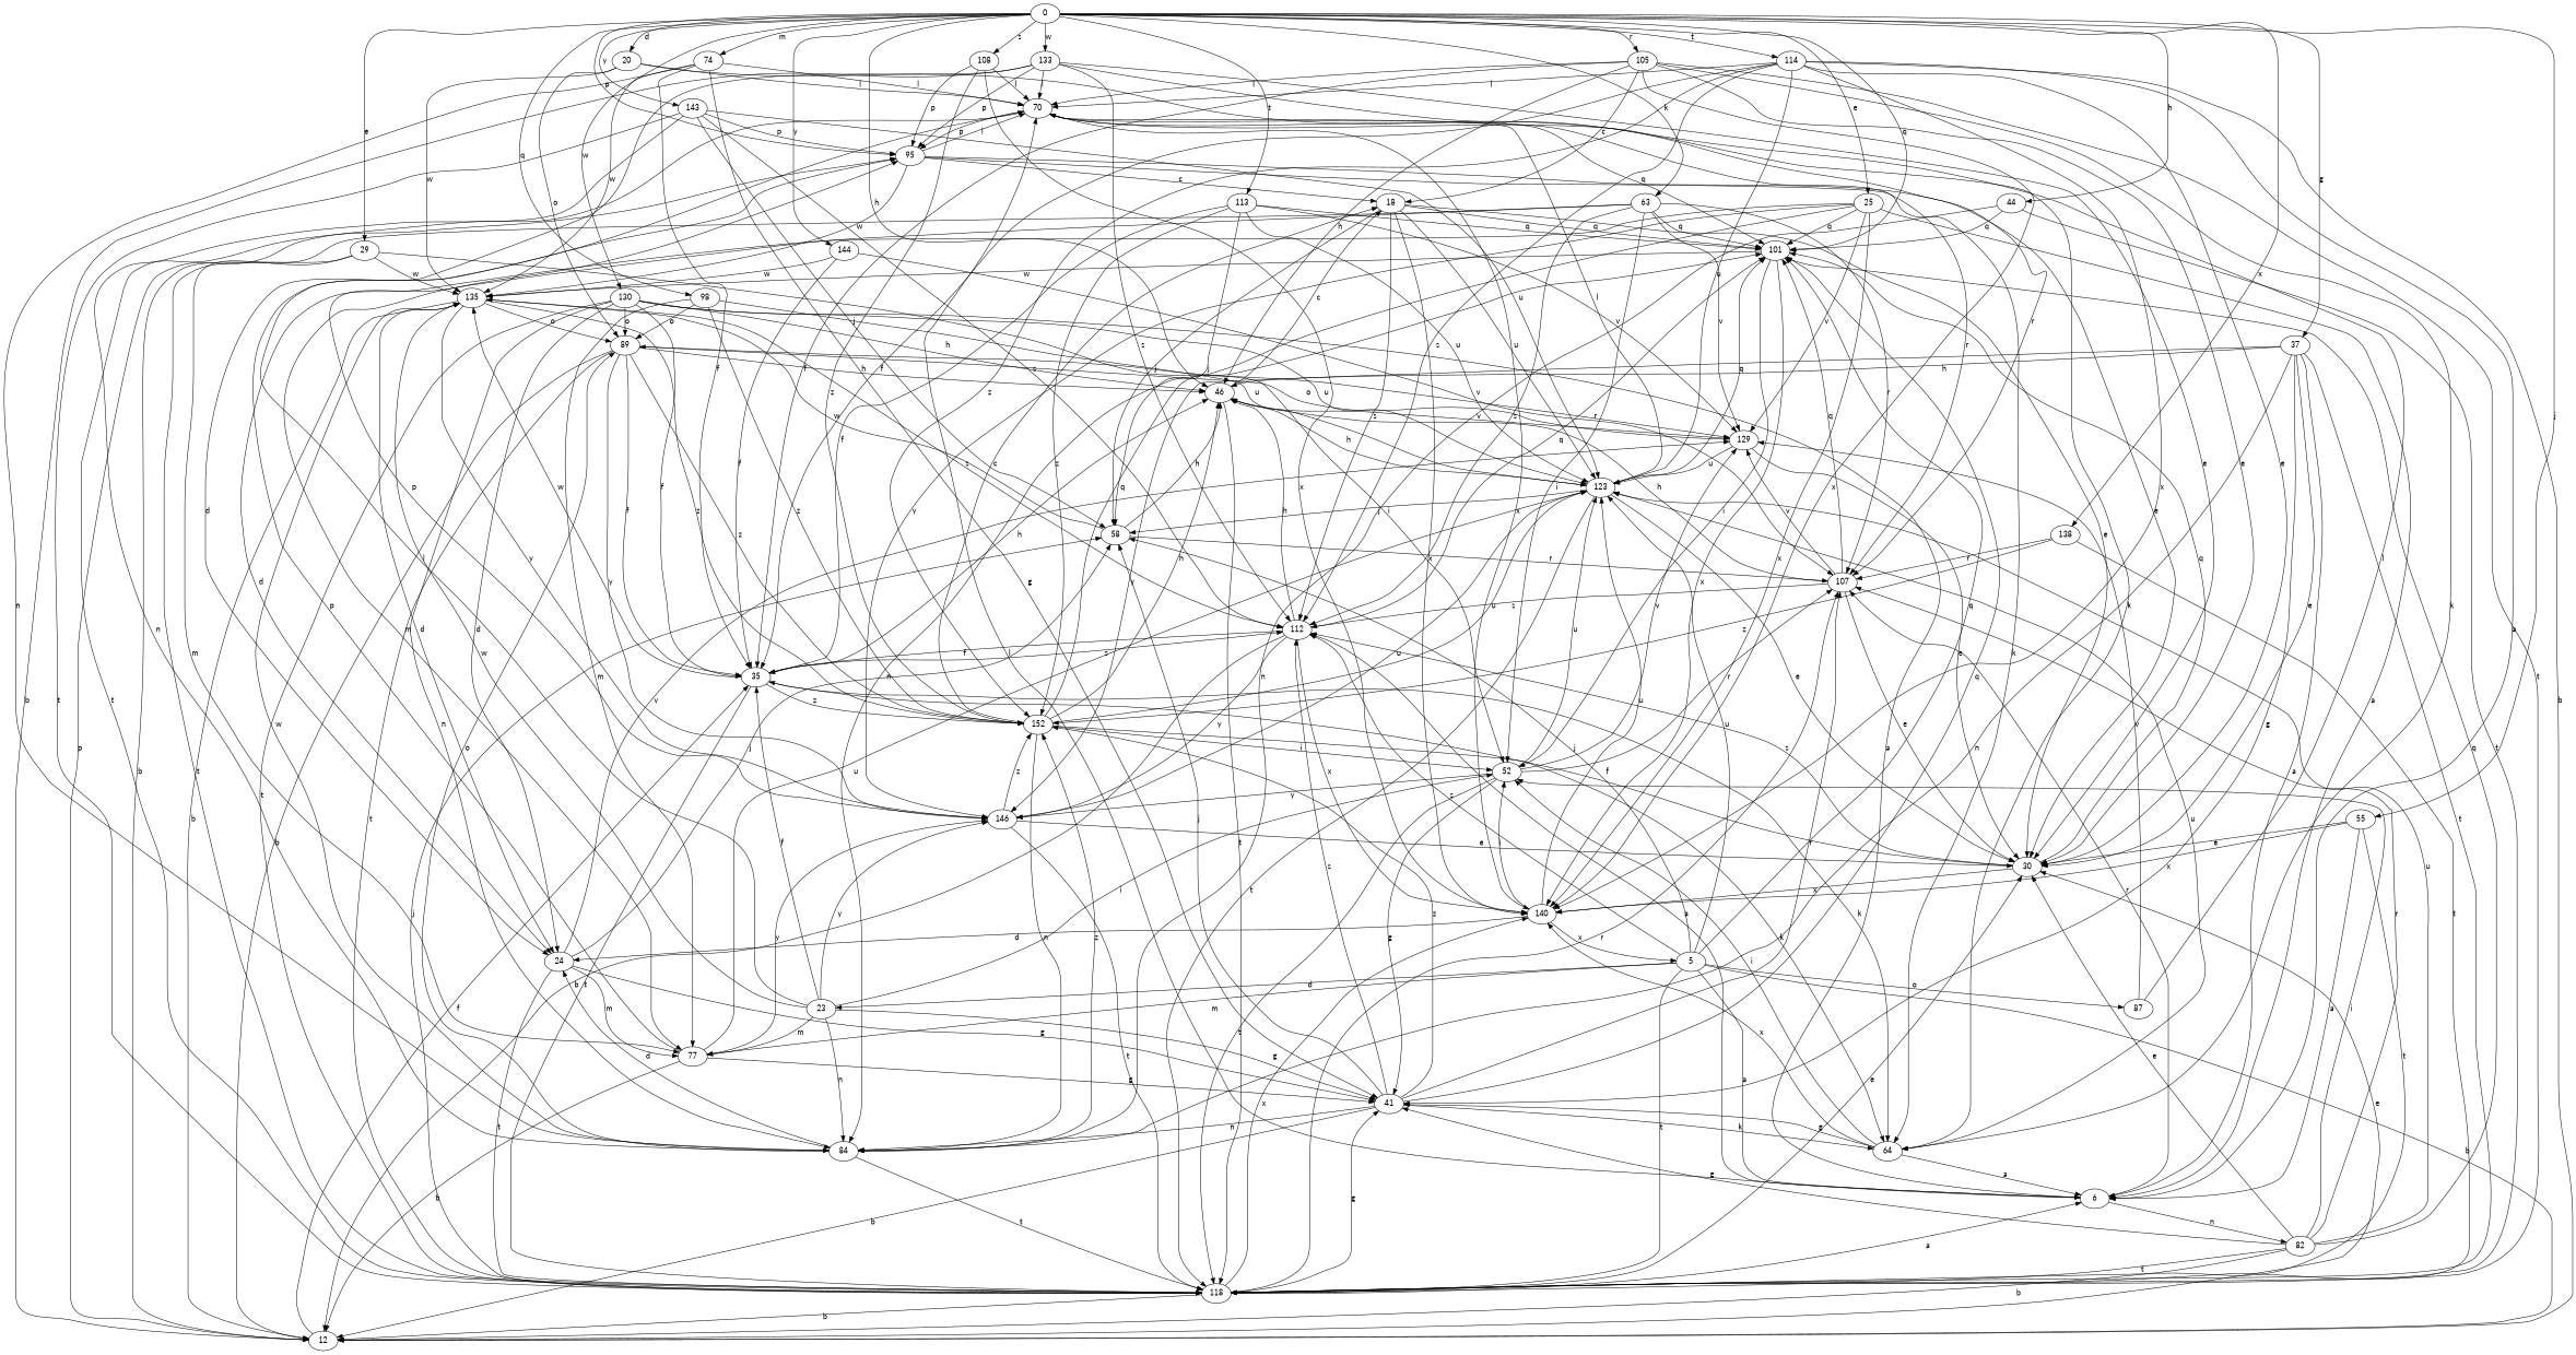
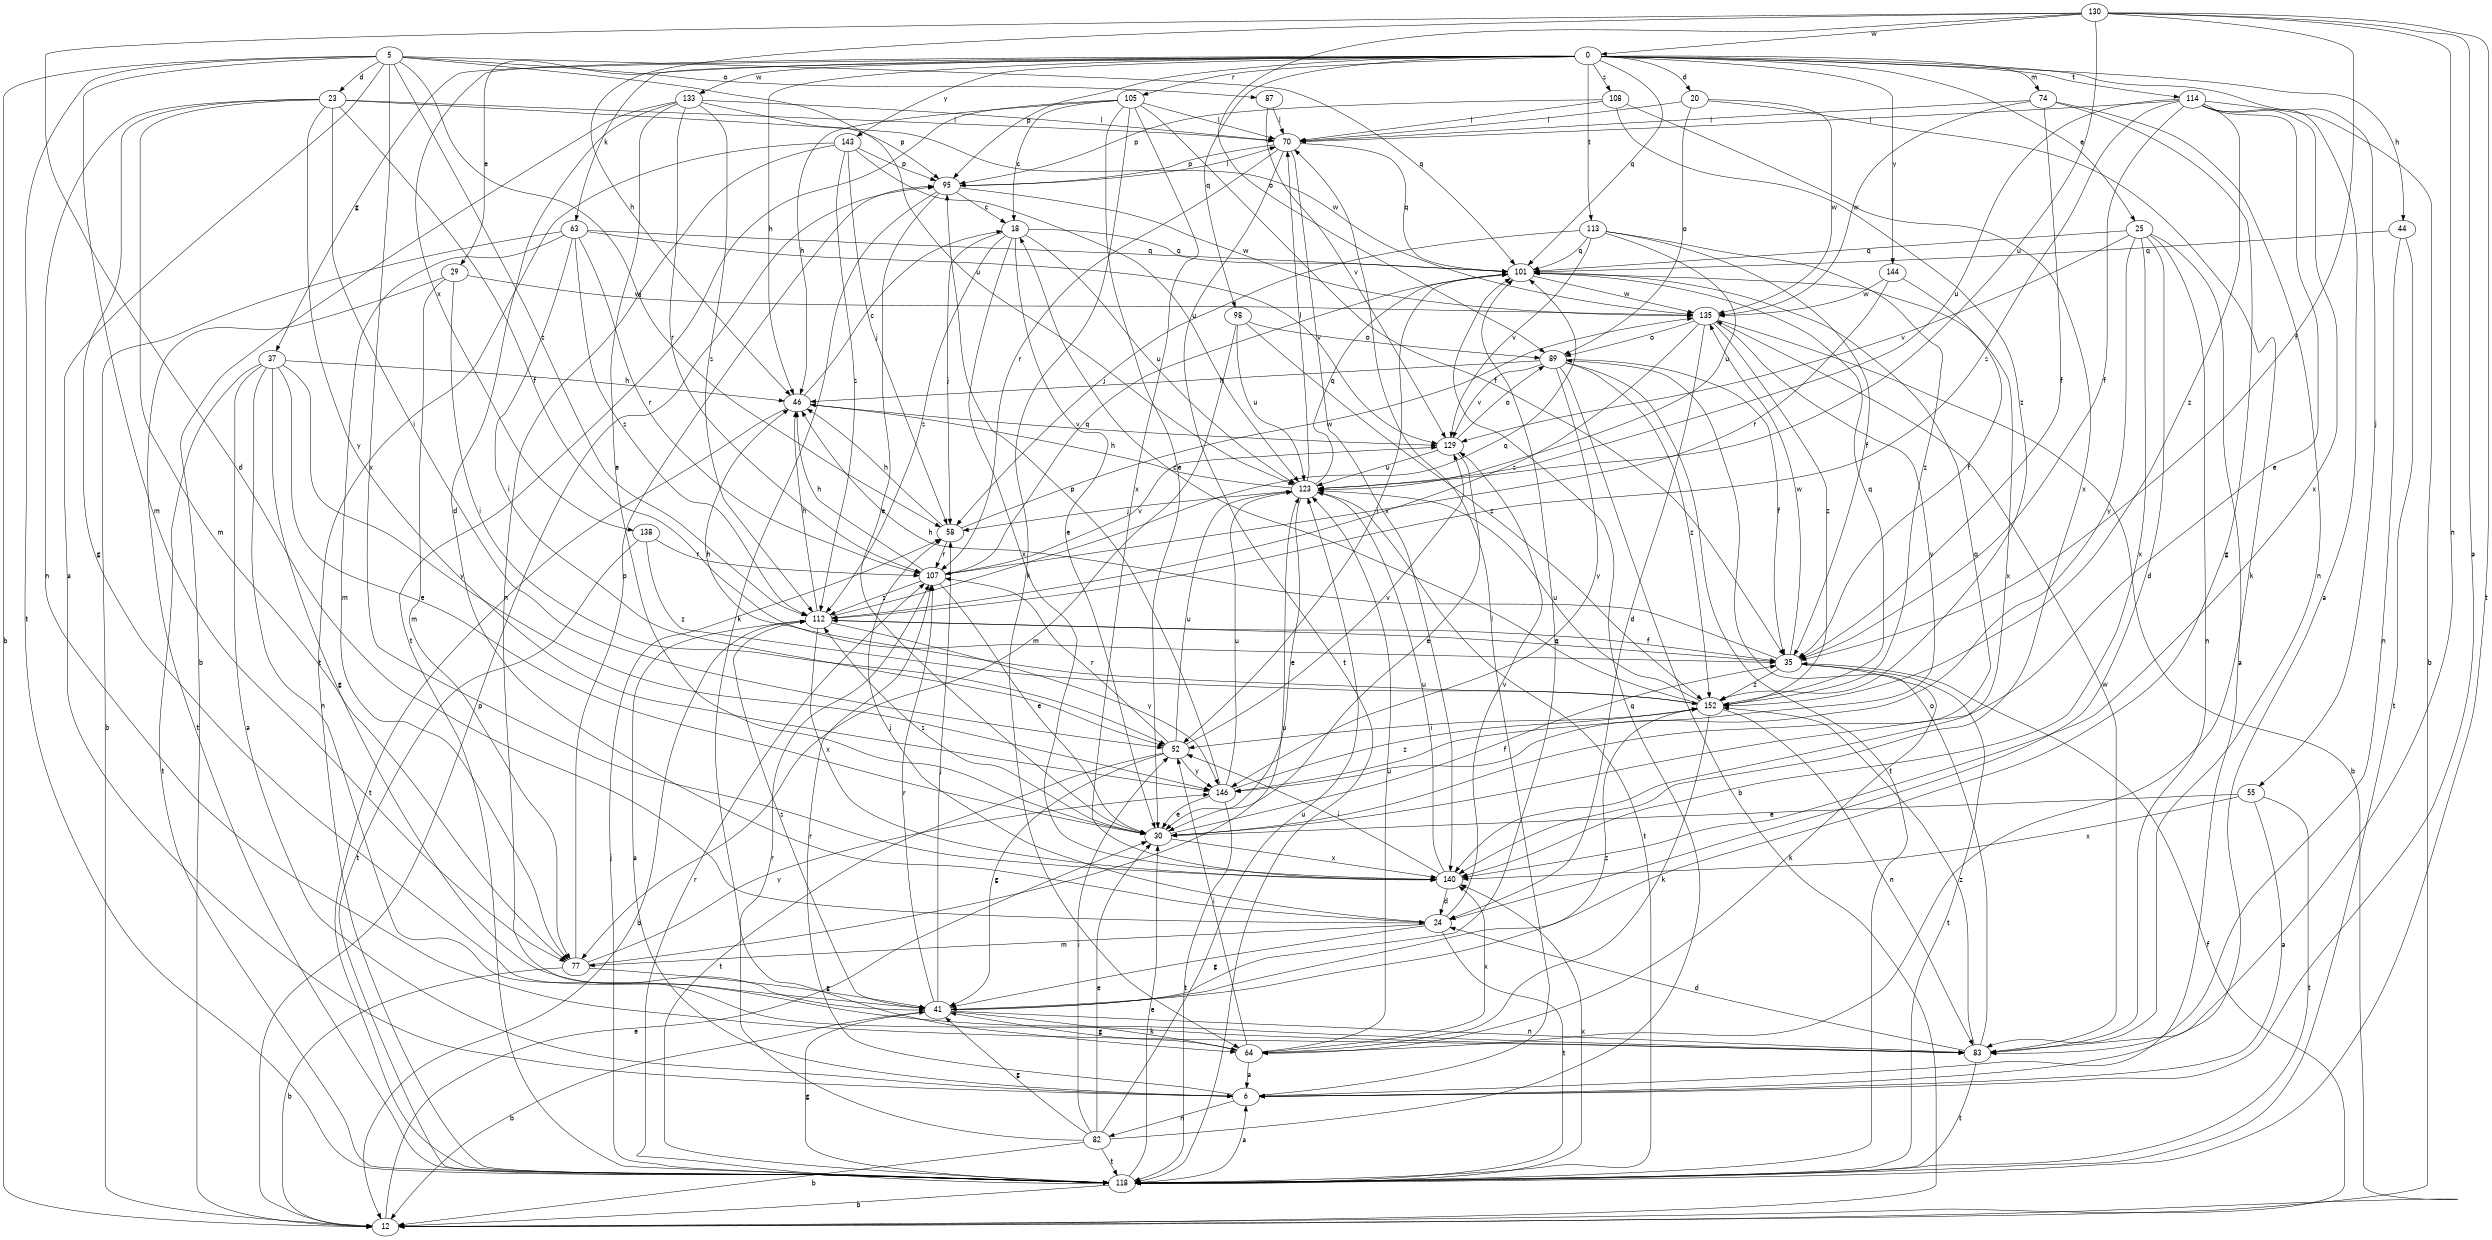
  strict digraph {
    fontname=Lato
    node [fontname=Lato]
    edge [fontname=Lato]
    0
    20
    25
    29
    37
    44
    46
    55
    63
    74
    95
    98
    101
    105
    108
    113
    114
    130
    133
    138
    143
    144
    70
    64
    89
    135
    6
    140
-   83 [label=84]
+   83
    146
    24
    129
    52
    77
    118
    30
    41
    18
    12
    112
    107
    35
    123
    152
    58
    5
    23
    87
    82
    0 -> 20 [label=d]
    0 -> 25 [label=e]
    0 -> 29 [label=e]
    0 -> 37 [label=g]
    0 -> 44 [label=h]
    0 -> 46 [label=h]
    0 -> 55 [label=j]
    0 -> 63 [label=k]
    0 -> 74 [label=m]
    0 -> 95 [label=p]
    0 -> 98 [label=q]
    0 -> 101 [label=q]
    0 -> 105 [label=r]
    0 -> 108 [label=s]
    0 -> 113 [label=t]
    0 -> 114 [label=t]
-   0 -> 130 [label=w]
+   130 -> 0 [label=w]
    0 -> 133 [label=w]
    0 -> 138 [label=x]
    0 -> 143 [label=y]
    0 -> 144 [label=y]
    20 -> 70 [label=l]
    20 -> 64 [label=k]
    20 -> 89 [label=o]
    20 -> 135 [label=w]
    25 -> 101 [label=q]
    25 -> 6 [label=a]
    25 -> 140 [label=x]
    25 -> 83 [label=n]
    25 -> 146 [label=y]
    25 -> 24 [label=d]
    25 -> 129 [label=v]
    29 -> 135 [label=w]
    29 -> 52 [label=i]
    29 -> 77 [label=m]
    29 -> 118 [label=t]
    37 -> 46 [label=h]
    37 -> 6 [label=a]
    37 -> 83 [label=n]
    37 -> 146 [label=y]
    37 -> 118 [label=t]
    37 -> 30 [label=e]
    37 -> 41 [label=g]
    44 -> 101 [label=q]
    44 -> 83 [label=n]
    44 -> 118 [label=t]
    46 -> 129 [label=v]
    46 -> 118 [label=t]
    46 -> 18 [label=c]
    55 -> 6 [label=a]
    55 -> 140 [label=x]
    55 -> 118 [label=t]
    55 -> 30 [label=e]
    63 -> 101 [label=q]
    63 -> 129 [label=v]
    63 -> 52 [label=i]
    63 -> 77 [label=m]
    63 -> 12 [label=b]
    63 -> 112 [label=s]
    63 -> 107 [label=r]
    74 -> 70 [label=l]
    74 -> 135 [label=w]
    74 -> 83 [label=n]
    74 -> 41 [label=g]
    74 -> 35 [label=f]
    95 -> 70 [label=l]
    95 -> 64 [label=k]
    95 -> 135 [label=w]
    95 -> 30 [label=e]
    95 -> 18 [label=c]
    98 -> 89 [label=o]
    98 -> 77 [label=m]
    98 -> 123 [label=u]
    98 -> 152 [label=z]
    101 -> 135 [label=w]
    101 -> 140 [label=x]
    101 -> 52 [label=i]
    105 -> 46 [label=h]
    105 -> 70 [label=l]
    105 -> 64 [label=k]
    105 -> 140 [label=x]
    105 -> 118 [label=t]
    105 -> 30 [label=e]
    105 -> 18 [label=c]
    105 -> 35 [label=f]
    108 -> 95 [label=p]
    108 -> 70 [label=l]
    108 -> 140 [label=x]
    108 -> 152 [label=z]
    113 -> 101 [label=q]
    113 -> 129 [label=v]
    113 -> 35 [label=f]
    113 -> 123 [label=u]
    113 -> 152 [label=z]
    113 -> 58 [label=j]
    114 -> 70 [label=l]
    114 -> 6 [label=a]
    114 -> 140 [label=x]
    114 -> 30 [label=e]
    114 -> 12 [label=b]
    114 -> 112 [label=s]
    114 -> 35 [label=f]
    114 -> 123 [label=u]
    114 -> 152 [label=z]
    130 -> 46 [label=h]
    130 -> 89 [label=o]
    130 -> 6 [label=a]
    130 -> 83 [label=n]
    130 -> 24 [label=d]
    130 -> 118 [label=t]
    130 -> 35 [label=f]
    130 -> 123 [label=u]
    133 -> 95 [label=p]
    133 -> 70 [label=l]
    133 -> 24 [label=d]
    133 -> 30 [label=e]
    133 -> 12 [label=b]
    133 -> 112 [label=s]
    133 -> 107 [label=r]
    138 -> 118 [label=t]
    138 -> 107 [label=r]
    138 -> 152 [label=z]
    143 -> 95 [label=p]
    143 -> 83 [label=n]
    143 -> 118 [label=t]
    143 -> 112 [label=s]
    143 -> 123 [label=u]
    143 -> 58 [label=j]
    144 -> 135 [label=w]
    144 -> 107 [label=r]
    144 -> 35 [label=f]
    70 -> 95 [label=p]
    70 -> 101 [label=q]
    70 -> 140 [label=x]
    70 -> 118 [label=t]
    70 -> 107 [label=r]
    64 -> 6 [label=a]
    64 -> 140 [label=x]
    64 -> 52 [label=i]
    64 -> 41 [label=g]
    64 -> 123 [label=u]
    89 -> 46 [label=h]
    89 -> 146 [label=y]
    89 -> 129 [label=v]
    89 -> 118 [label=t]
    89 -> 12 [label=b]
    89 -> 35 [label=f]
    89 -> 152 [label=z]
    135 -> 89 [label=o]
    135 -> 146 [label=y]
    135 -> 24 [label=d]
    135 -> 12 [label=b]
    135 -> 112 [label=s]
    135 -> 152 [label=z]
    6 -> 70 [label=l]
    6 -> 112 [label=a]
    6 -> 107 [label=r]
    6 -> 82 [label=n]
    140 -> 24 [label=d]
    140 -> 52 [label=i]
    140 -> 123 [label=u]
    83 -> 89 [label=o]
    83 -> 135 [label=w]
    83 -> 24 [label=d]
    83 -> 118 [label=t]
    83 -> 152 [label=z]
    146 -> 95 [label=p]
    146 -> 118 [label=t]
    146 -> 30 [label=e]
    146 -> 123 [label=u]
    146 -> 152 [label=z]
    24 -> 129 [label=v]
    24 -> 77 [label=m]
    24 -> 118 [label=t]
    24 -> 41 [label=g]
    24 -> 58 [label=j]
    129 -> 89 [label=o]
    129 -> 30 [label=e]
    129 -> 123 [label=u]
    52 -> 146 [label=y]
    52 -> 129 [label=v]
    52 -> 118 [label=t]
    52 -> 41 [label=g]
    52 -> 107 [label=r]
    52 -> 123 [label=u]
    77 -> 95 [label=p]
    77 -> 146 [label=y]
    77 -> 41 [label=g]
    77 -> 12 [label=b]
    77 -> 123 [label=u]
    118 -> 6 [label=a]
    118 -> 140 [label=x]
    118 -> 30 [label=e]
    118 -> 41 [label=g]
    118 -> 12 [label=b]
    118 -> 107 [label=r]
    118 -> 58 [label=j]
    30 -> 101 [label=q]
    30 -> 140 [label=x]
    30 -> 112 [label=s]
    30 -> 35 [label=f]
    41 -> 101 [label=q]
    41 -> 64 [label=k]
    41 -> 83 [label=n]
    41 -> 12 [label=b]
    41 -> 112 [label=s]
    41 -> 107 [label=r]
    41 -> 152 [label=z]
    41 -> 58 [label=j]
    18 -> 101 [label=q]
    18 -> 140 [label=x]
    18 -> 30 [label=e]
    18 -> 112 [label=s]
    18 -> 123 [label=u]
    18 -> 58 [label=j]
    12 -> 95 [label=p]
    12 -> 30 [label=e]
    12 -> 35 [label=f]
    112 -> 46 [label=h]
    112 -> 101 [label=q]
    112 -> 140 [label=x]
    112 -> 146 [label=y]
    112 -> 12 [label=b]
    112 -> 35 [label=f]
    107 -> 46 [label=h]
    107 -> 101 [label=q]
    107 -> 129 [label=v]
    107 -> 30 [label=e]
    107 -> 112 [label=s]
    35 -> 46 [label=h]
    35 -> 64 [label=k]
    35 -> 135 [label=w]
    35 -> 118 [label=t]
    35 -> 112 [label=s]
    35 -> 152 [label=z]
    123 -> 46 [label=h]
    123 -> 101 [label=q]
    123 -> 70 [label=l]
    123 -> 118 [label=t]
    123 -> 30 [label=e]
    123 -> 58 [label=j]
    152 -> 46 [label=h]
    152 -> 101 [label=q]
    152 -> 64 [label=k]
    152 -> 83 [label=n]
    152 -> 52 [label=i]
    152 -> 18 [label=c]
    152 -> 123 [label=u]
    58 -> 46 [label=h]
    58 -> 135 [label=w]
    58 -> 107 [label=r]
    5 -> 101 [label=q]
    5 -> 6 [label=a]
-   140 -> 5 [label=x]
+   5 -> 140 [label=x]
    5 -> 77 [label=m]
    5 -> 118 [label=t]
    5 -> 12 [label=b]
    5 -> 112 [label=s]
    5 -> 123 [label=u]
    5 -> 58 [label=j]
    5 -> 23 [label=d]
    5 -> 87 [label=o]
    23 -> 70 [label=l]
    23 -> 135 [label=w]
    23 -> 83 [label=n]
    23 -> 146 [label=y]
    23 -> 52 [label=i]
    23 -> 77 [label=m]
    23 -> 41 [label=g]
    23 -> 35 [label=f]
    87 -> 70 [label=l]
    87 -> 129 [label=v]
    82 -> 101 [label=q]
    82 -> 52 [label=i]
    82 -> 118 [label=t]
    82 -> 30 [label=e]
    82 -> 41 [label=g]
    82 -> 12 [label=b]
    82 -> 107 [label=r]
    82 -> 123 [label=u]
  }
